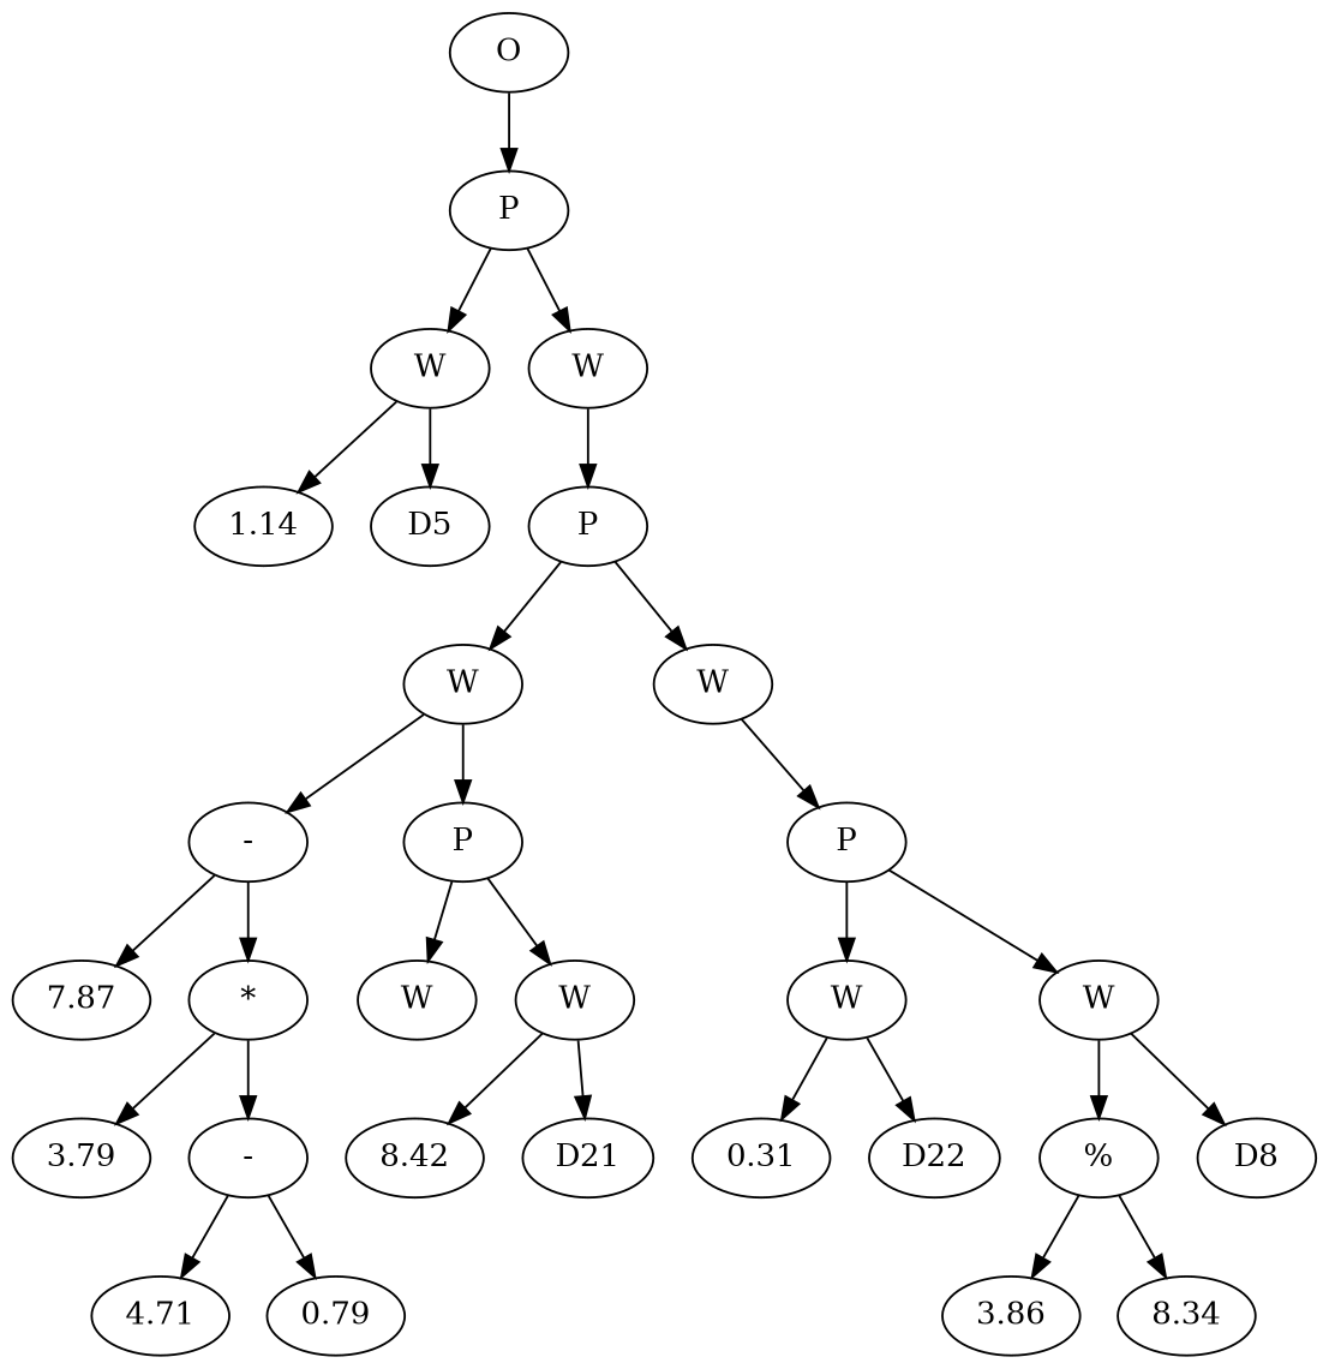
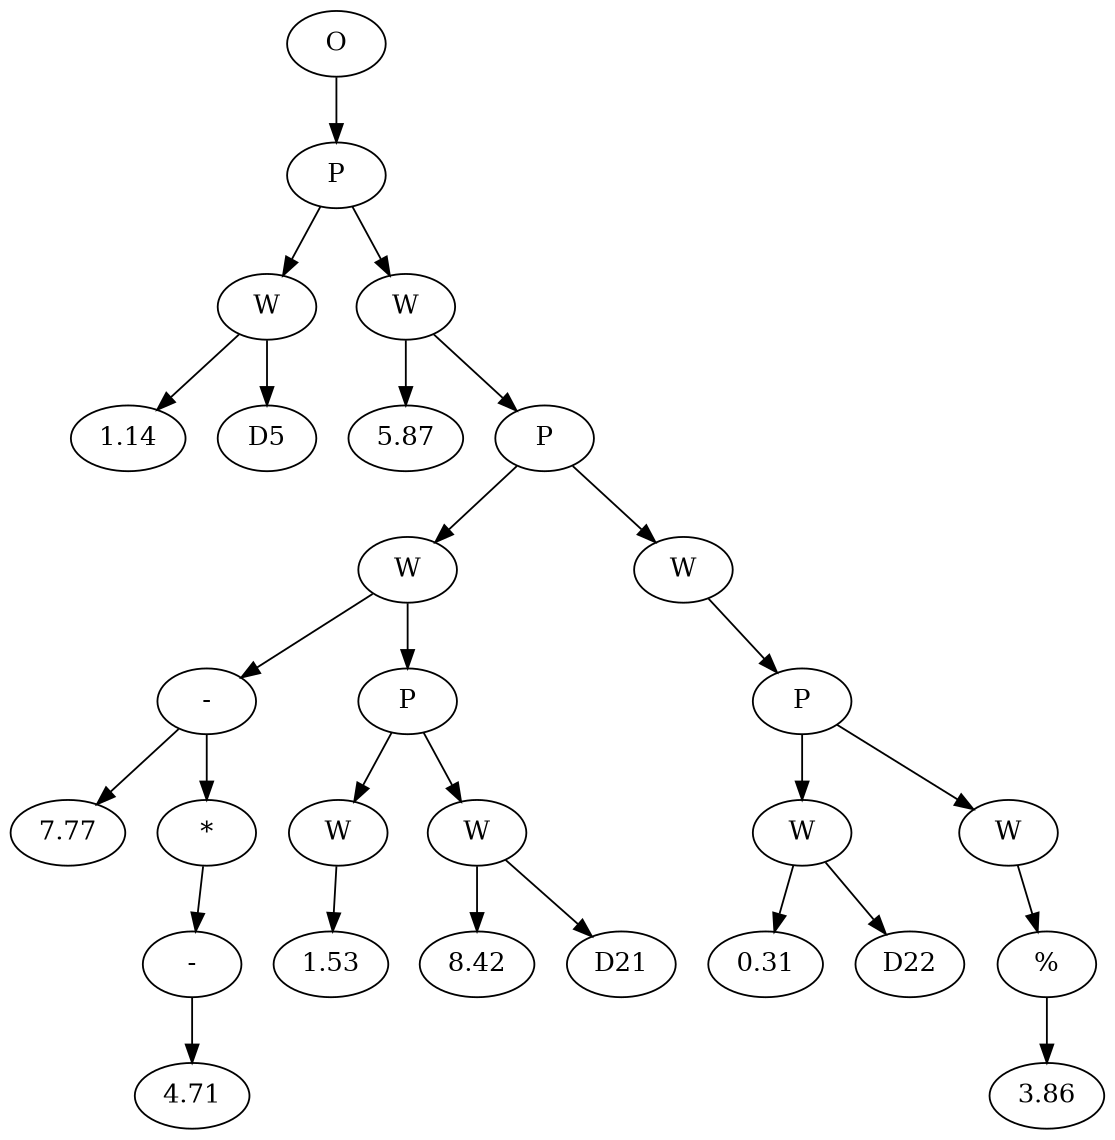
  digraph {
    n1 [label=O]
    n2 [label=P]
    n3 [label=W]
    n4 [label=W]
    n5 [label=1.14]
    n6 [label=D5]
+   n7 [label=5.87]
    n8 [label=P]
    n9 [label=W]
    n10 [label=W]
    n11 [label="-"]
    n12 [label=P]
    n13 [label=P]
-   n14 [label=7.87]
+   n14 [label=7.77]
    n15 [label="*"]
    n16 [label=W]
    n17 [label=W]
-   n18 [label=3.79]
    n19 [label="-"]
    n20 [label=4.71]
-   n21 [label=0.79]
+   n22 [label=1.53]
    n23 [label=8.42]
    n24 [label=D21]
    n25 [label=W]
    n26 [label=W]
    n27 [label=0.31]
    n28 [label=D22]
    n29 [label="%"]
-   n30 [label=D8]
    n31 [label=3.86]
-   n32 [label=8.34]
    n1 -> n2
    n2 -> n3
    n2 -> n4
    n3 -> n5
    n3 -> n6
+   n4 -> n7
    n4 -> n8
    n8 -> n9
    n8 -> n10
    n9 -> n11
    n9 -> n12
    n10 -> n13
    n11 -> n14
    n11 -> n15
    n12 -> n16
    n12 -> n17
    n13 -> n25
    n13 -> n26
-   n15 -> n18
    n15 -> n19
+   n16 -> n22
    n17 -> n23
    n17 -> n24
    n19 -> n20
-   n19 -> n21
    n25 -> n27
    n25 -> n28
    n26 -> n29
-   n26 -> n30
    n29 -> n31
-   n29 -> n32
  }
